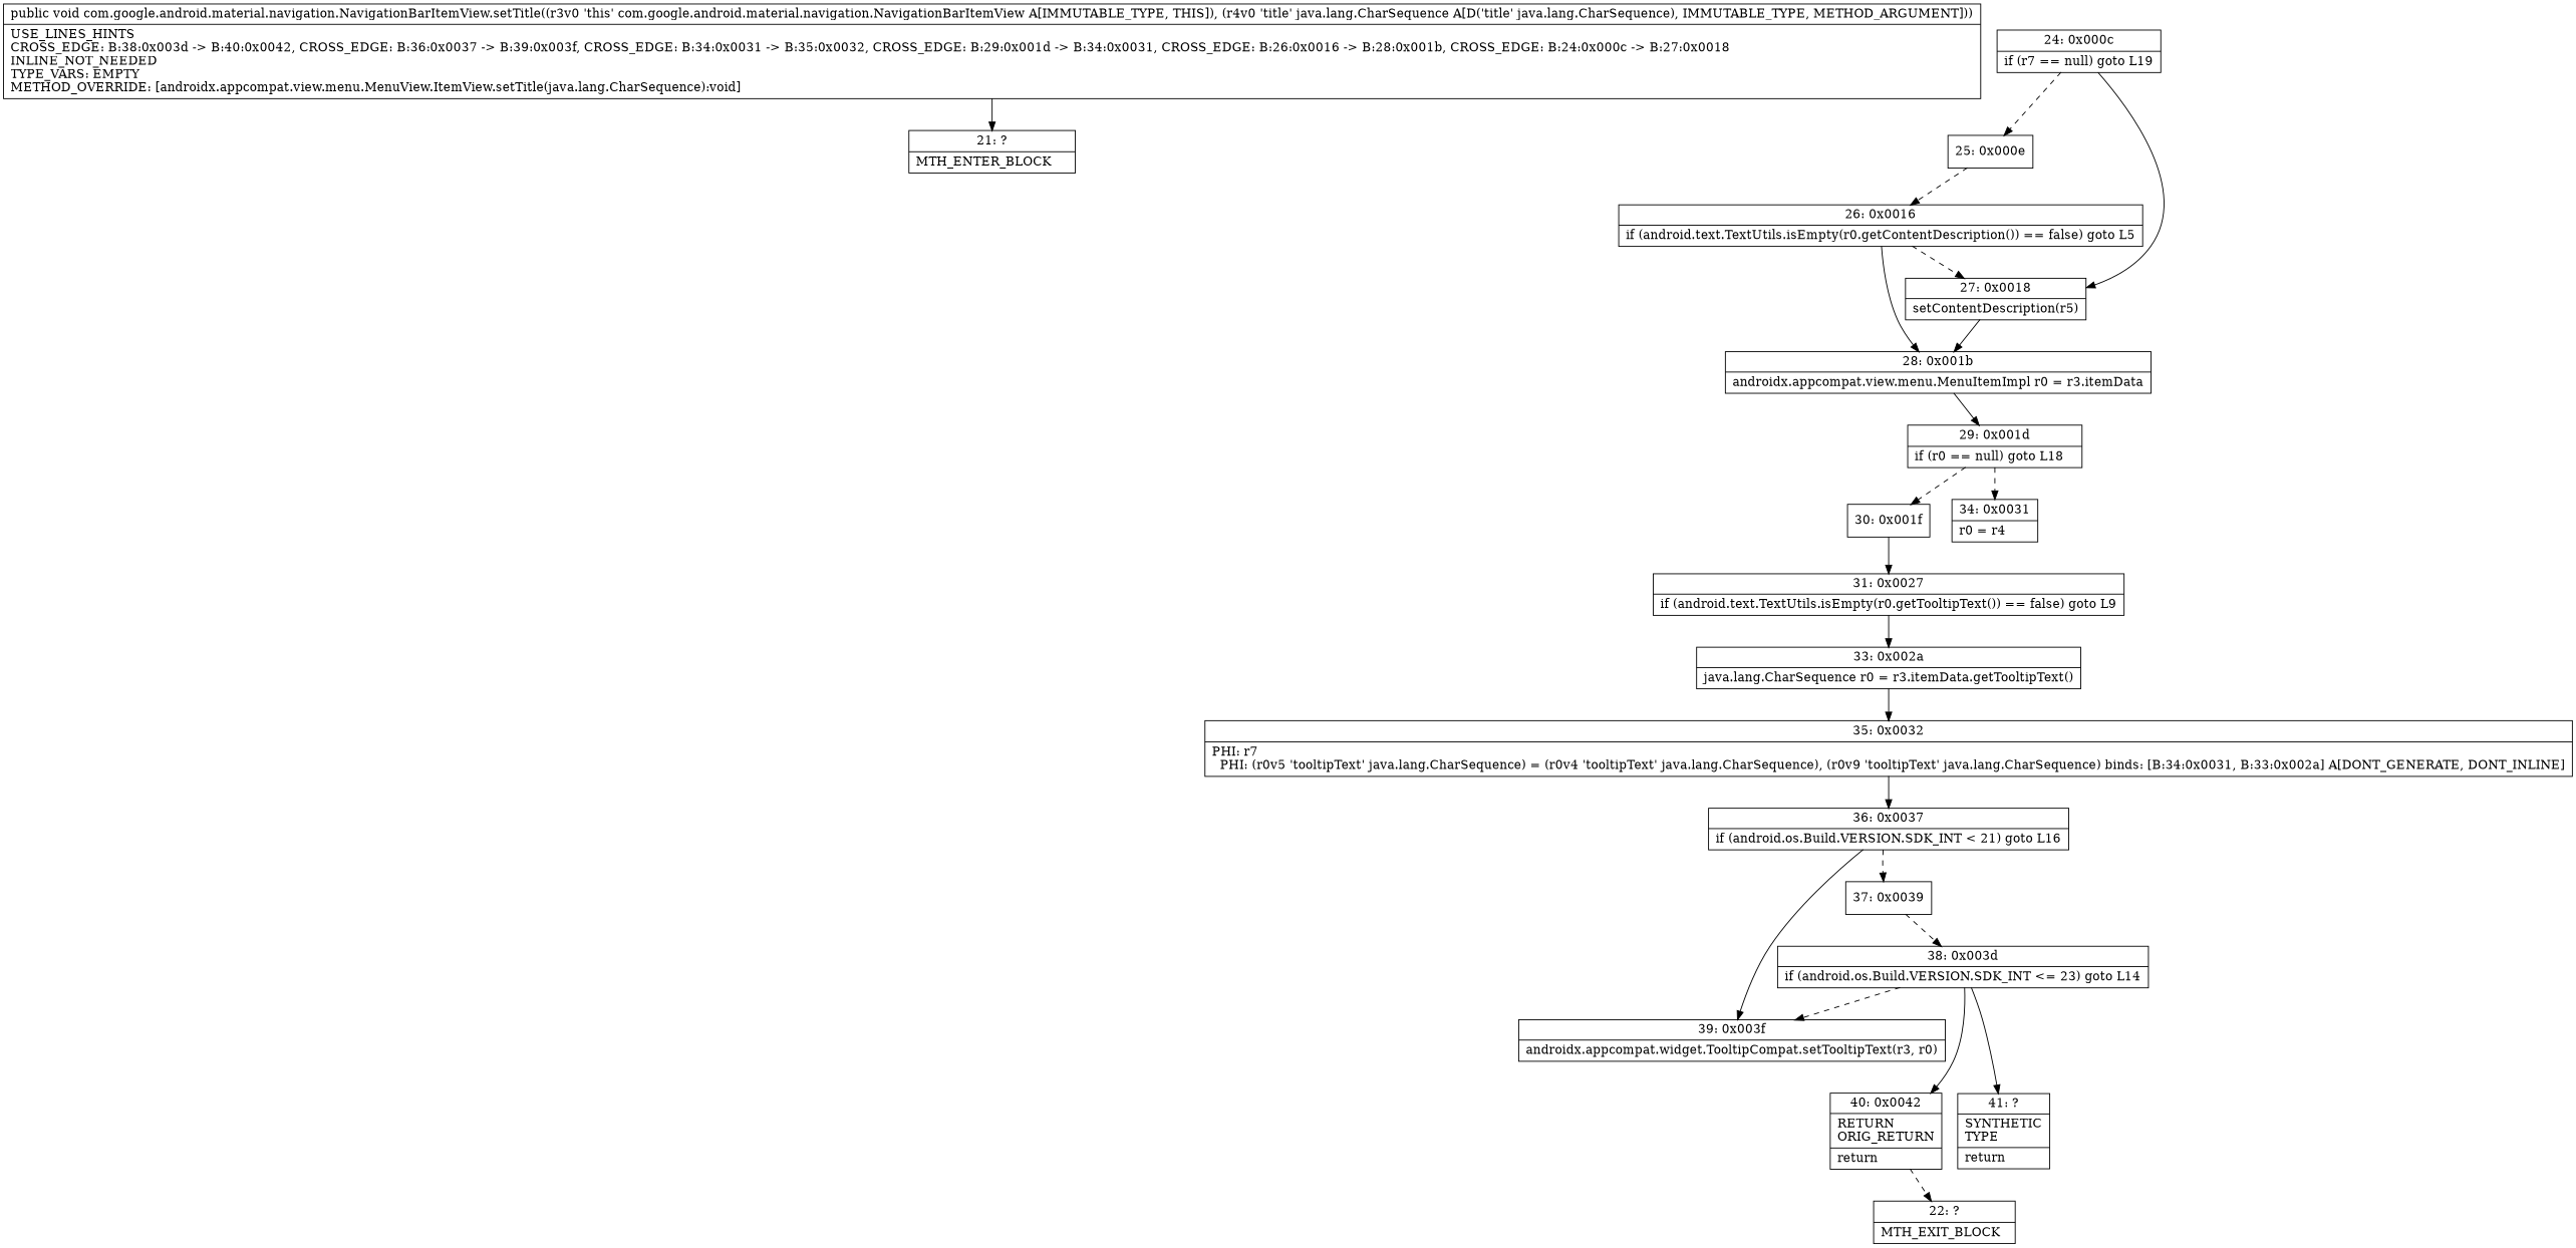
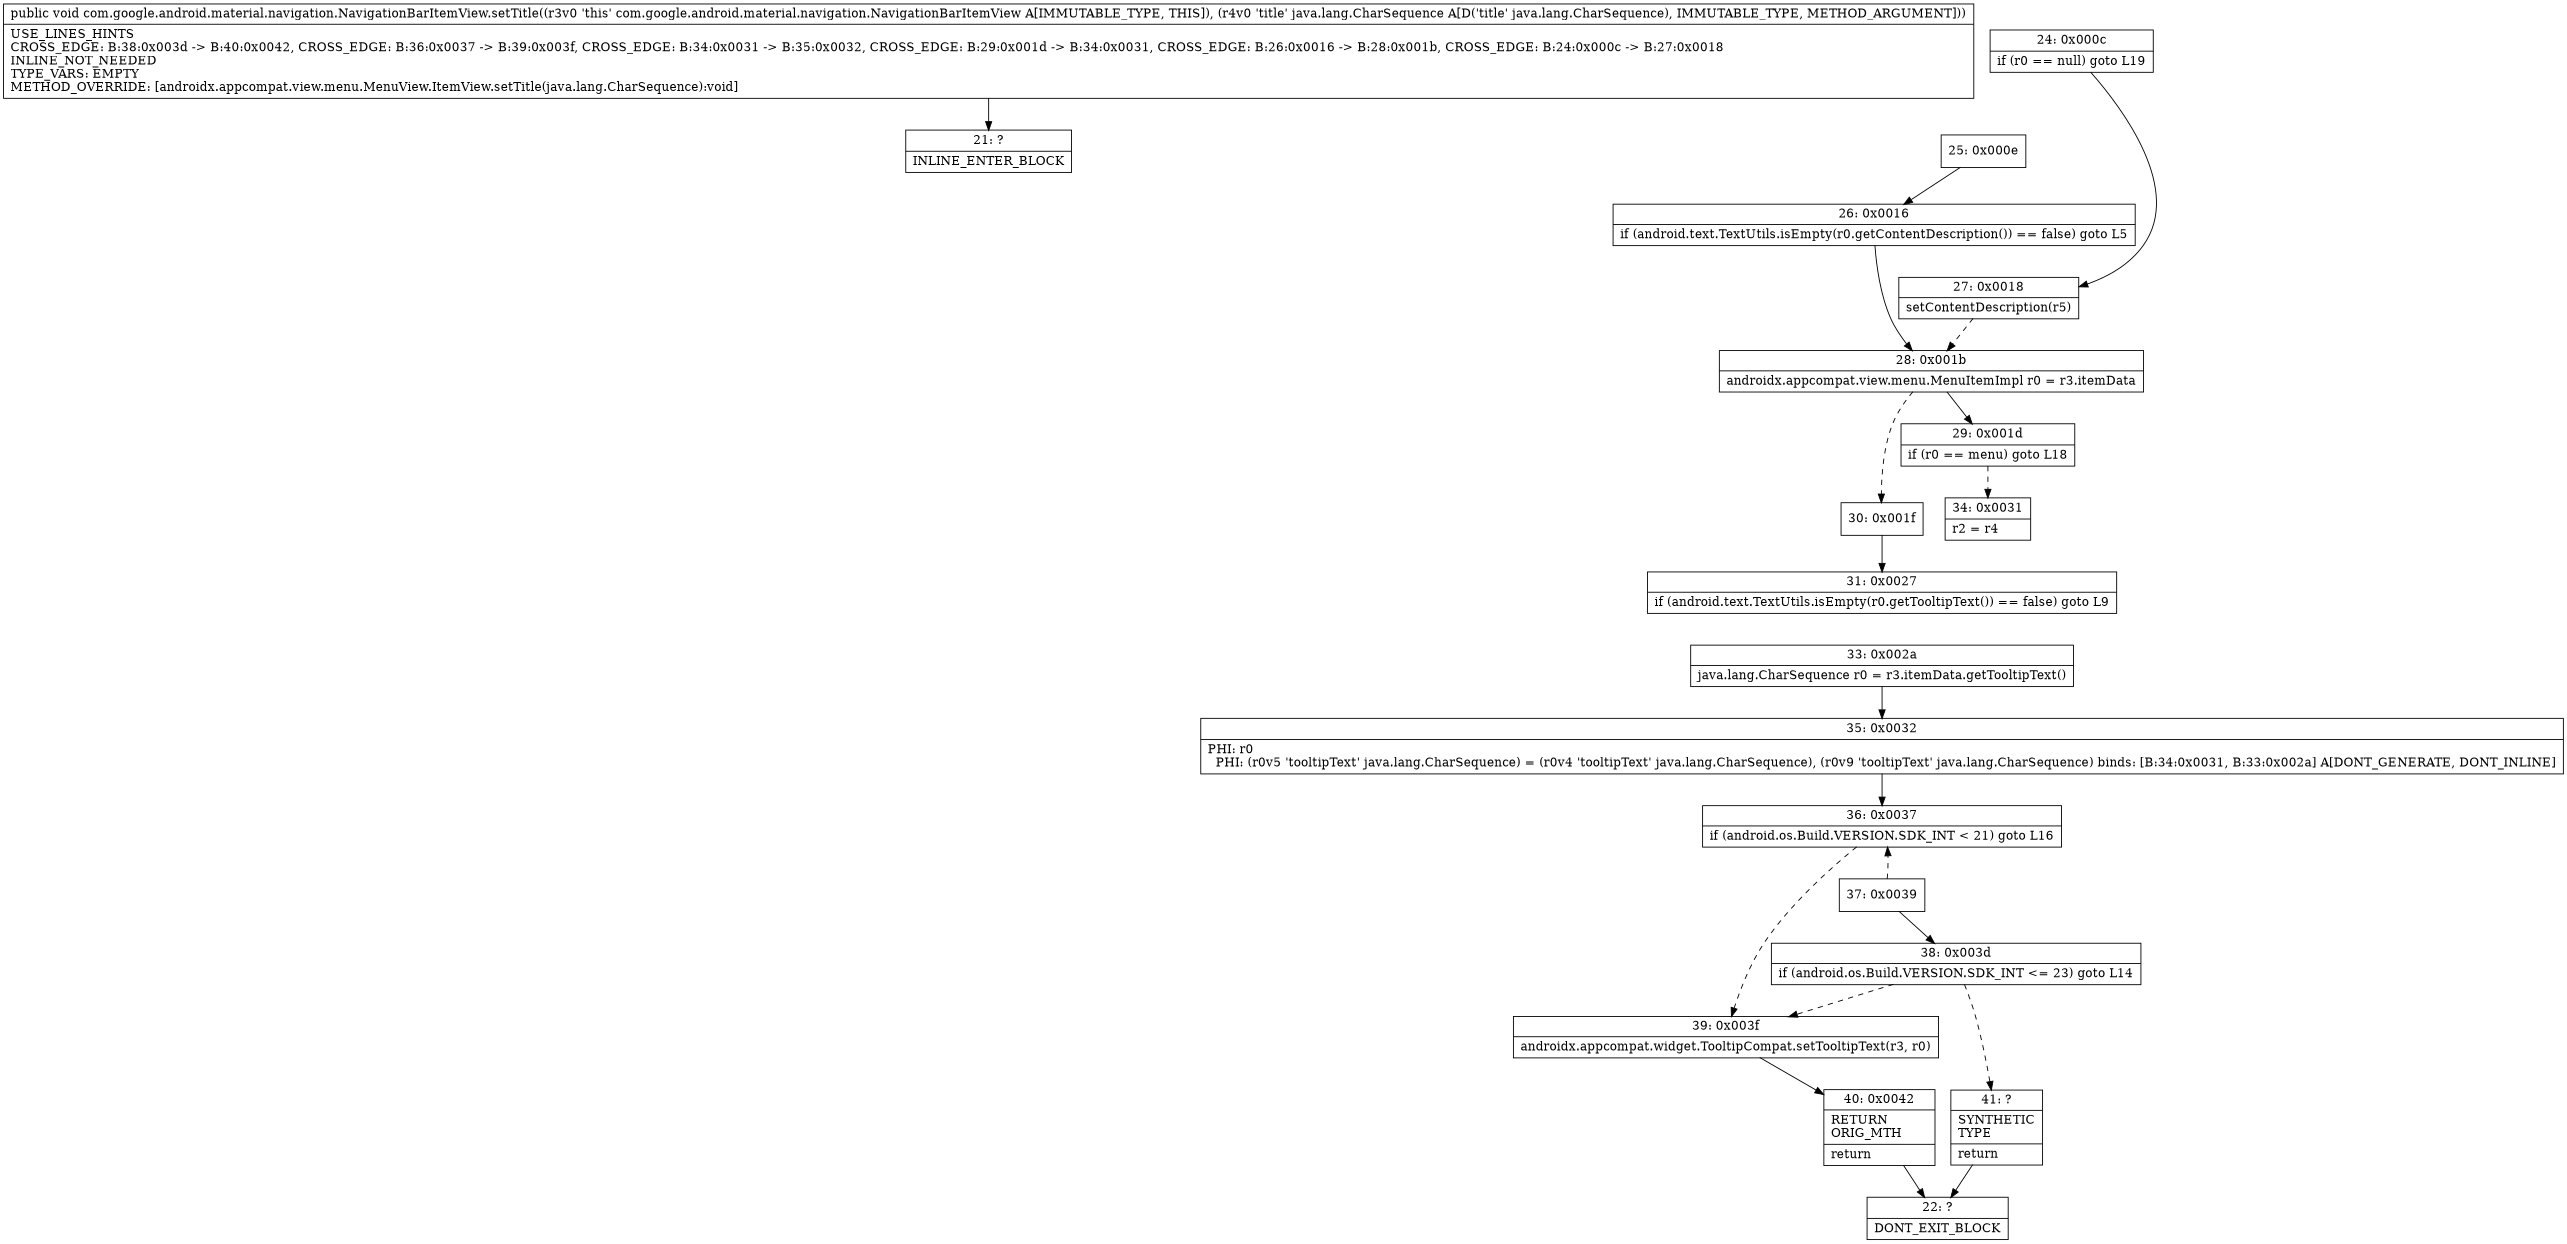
  digraph {
    node [shape=record]
-   n1 [label="{21\:\ ?|MTH_ENTER_BLOCK\l}"]
-   n2 [label="{24\:\ 0x000c|if (r7 == null) goto L19\l}"]
+   n1 [label="{21\:\ ?|INLINE_ENTER_BLOCK\l}"]
+   n2 [label="{24\:\ 0x000c|if (r0 == null) goto L19\l}"]
    n3 [label="{25\:\ 0x000e}"]
    n4 [label="{27\:\ 0x0018|setContentDescription(r5)\l}"]
    n5 [label="{26\:\ 0x0016|if (android.text.TextUtils.isEmpty(r0.getContentDescription()) == false) goto L5\l}"]
    n6 [label="{28\:\ 0x001b|androidx.appcompat.view.menu.MenuItemImpl r0 = r3.itemData\l}"]
-   n7 [label="{29\:\ 0x001d|if (r0 == null) goto L18\l}"]
+   n7 [label="{29\:\ 0x001d|if (r0 == menu) goto L18\l}"]
    n8 [label="{30\:\ 0x001f}"]
-   n9 [label="{34\:\ 0x0031|r0 = r4\l}"]
+   n9 [label="{34\:\ 0x0031|r2 = r4\l}"]
    n10 [label="{31\:\ 0x0027|if (android.text.TextUtils.isEmpty(r0.getTooltipText()) == false) goto L9\l}"]
    n11 [label="{33\:\ 0x002a|java.lang.CharSequence r0 = r3.itemData.getTooltipText()\l}"]
-   n12 [label="{35\:\ 0x0032|PHI: r7 \l  PHI: (r0v5 'tooltipText' java.lang.CharSequence) = (r0v4 'tooltipText' java.lang.CharSequence), (r0v9 'tooltipText' java.lang.CharSequence) binds: [B:34:0x0031, B:33:0x002a] A[DONT_GENERATE, DONT_INLINE]\l}"]
+   n12 [label="{35\:\ 0x0032|PHI: r0 \l  PHI: (r0v5 'tooltipText' java.lang.CharSequence) = (r0v4 'tooltipText' java.lang.CharSequence), (r0v9 'tooltipText' java.lang.CharSequence) binds: [B:34:0x0031, B:33:0x002a] A[DONT_GENERATE, DONT_INLINE]\l}"]
    n13 [label="{36\:\ 0x0037|if (android.os.Build.VERSION.SDK_INT \< 21) goto L16\l}"]
    n14 [label="{37\:\ 0x0039}"]
    n15 [label="{39\:\ 0x003f|androidx.appcompat.widget.TooltipCompat.setTooltipText(r3, r0)\l}"]
    n16 [label="{38\:\ 0x003d|if (android.os.Build.VERSION.SDK_INT \<= 23) goto L14\l}"]
-   n17 [label="{40\:\ 0x0042|RETURN\lORIG_RETURN\l|return\l}"]
+   n17 [label="{40\:\ 0x0042|RETURN\lORIG_MTH\l|return\l}"]
    n18 [label="{41\:\ ?|SYNTHETIC\lTYPE\l|return\l}"]
-   n19 [label="{22\:\ ?|MTH_EXIT_BLOCK\l}"]
+   n19 [label="{22\:\ ?|DONT_EXIT_BLOCK\l}"]
    n20 [label="{public void com.google.android.material.navigation.NavigationBarItemView.setTitle((r3v0 'this' com.google.android.material.navigation.NavigationBarItemView A[IMMUTABLE_TYPE, THIS]), (r4v0 'title' java.lang.CharSequence A[D('title' java.lang.CharSequence), IMMUTABLE_TYPE, METHOD_ARGUMENT]))  | USE_LINES_HINTS\lCROSS_EDGE: B:38:0x003d \-\> B:40:0x0042, CROSS_EDGE: B:36:0x0037 \-\> B:39:0x003f, CROSS_EDGE: B:34:0x0031 \-\> B:35:0x0032, CROSS_EDGE: B:29:0x001d \-\> B:34:0x0031, CROSS_EDGE: B:26:0x0016 \-\> B:28:0x001b, CROSS_EDGE: B:24:0x000c \-\> B:27:0x0018\lINLINE_NOT_NEEDED\lTYPE_VARS: EMPTY\lMETHOD_OVERRIDE: [androidx.appcompat.view.menu.MenuView.ItemView.setTitle(java.lang.CharSequence):void]\l}"]
-   n2 -> n3 [style=dashed]
    n2 -> n4
-   n3 -> n5 [style=dashed]
-   n4 -> n6
-   n5 -> n4 [style=dashed]
+   n3 -> n5
+   n4 -> n6 [style=dashed]
    n5 -> n6
    n6 -> n7
-   n7 -> n8 [style=dashed]
+   n6 -> n8 [style=dashed]
    n7 -> n9 [style=dashed]
    n8 -> n10
-   n10 -> n11
    n11 -> n12
    n12 -> n13
-   n13 -> n14 [style=dashed]
-   n13 -> n15
-   n14 -> n16 [style=dashed]
-   n16 -> n17
+   n14 -> n13 [style=dashed]
+   n13 -> n15 [style=dashed]
+   n14 -> n16
+   n15 -> n17
    n16 -> n15 [style=dashed]
-   n16 -> n18
-   n17 -> n19 [style=dashed]
+   n16 -> n18 [style=dashed]
+   n17 -> n19
+   n18 -> n19
    n20 -> n1
  }
